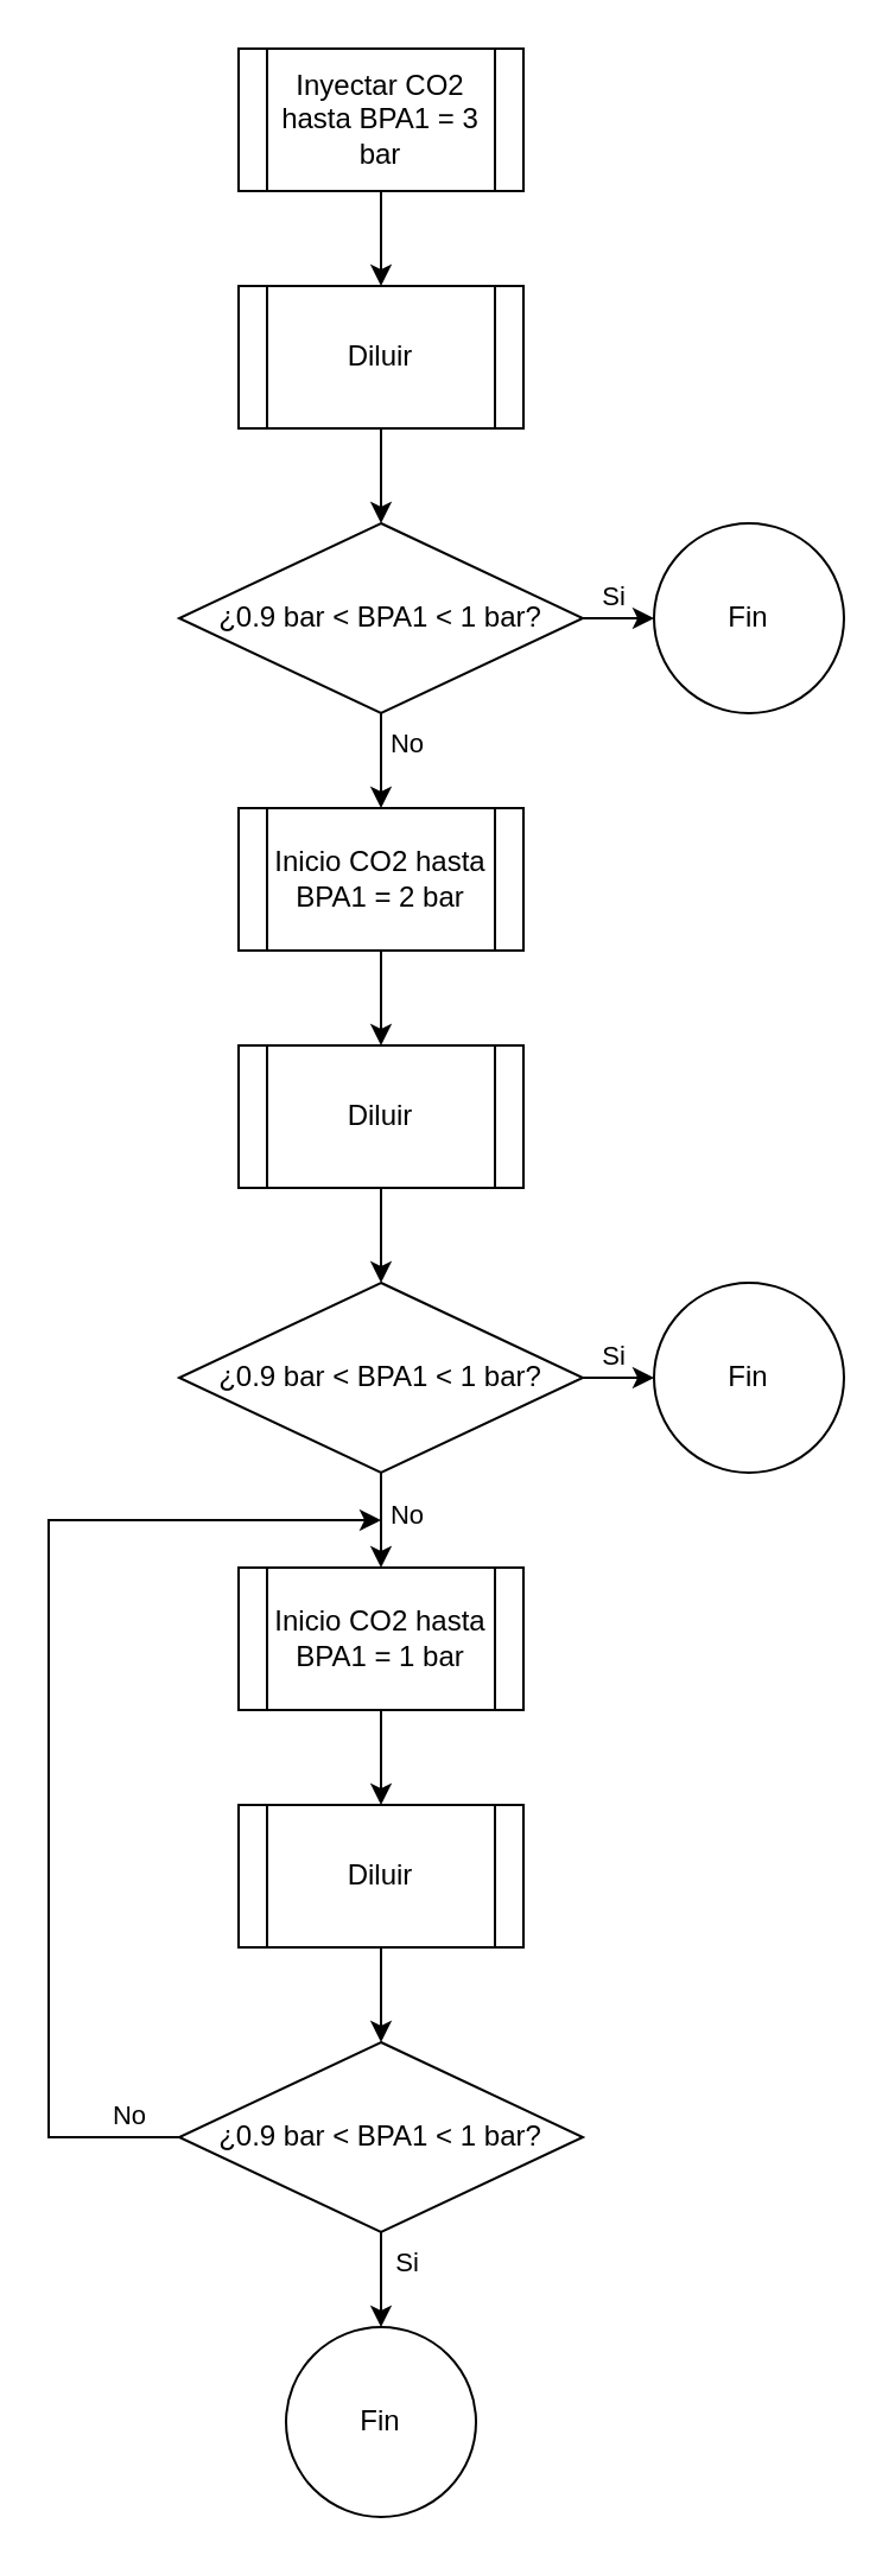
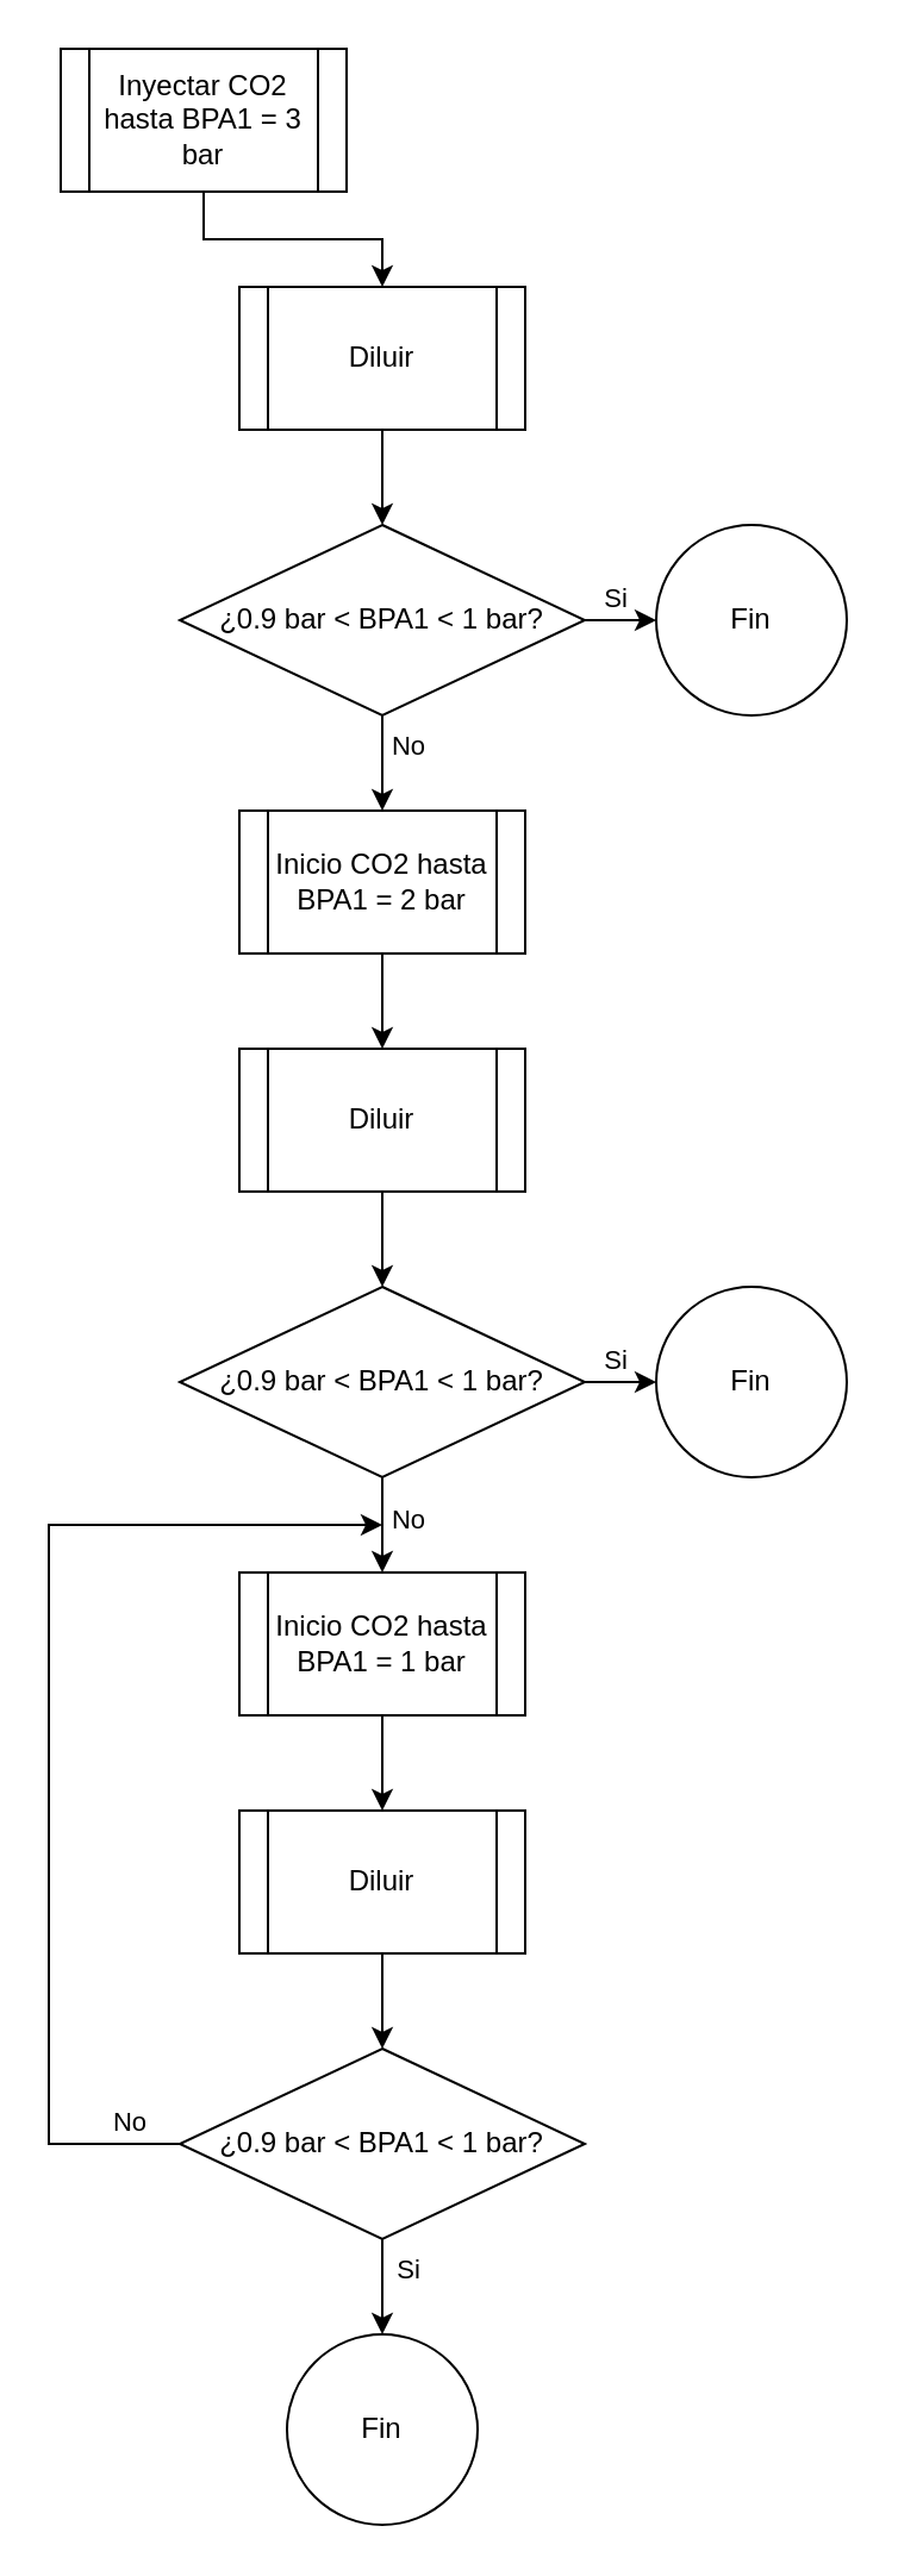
  <mxCell id="0" />
  <mxCell id="1" parent="0" />
  <mxCell id="2" value="" style="edgeStyle=orthogonalEdgeStyle;rounded=0;orthogonalLoop=1;jettySize=auto;html=1;" edge="1" parent="1" source="3" target="5"><mxGeometry relative="1" as="geometry" /></mxCell>
- <mxCell id="3" value="Inyectar CO2 hasta BPA1 = 3 bar" style="shape=process;whiteSpace=wrap;html=1;backgroundOutline=1;" vertex="1" parent="1"><mxGeometry x="100" y="20" width="120" height="60" as="geometry" /></mxCell>
+ <mxCell id="3" value="Inyectar CO2 hasta BPA1 = 3 bar" style="shape=process;whiteSpace=wrap;html=1;backgroundOutline=1;" vertex="1" parent="1"><mxGeometry x="25" y="20" width="120" height="60" as="geometry" /></mxCell>
  <mxCell id="4" value="" style="edgeStyle=orthogonalEdgeStyle;rounded=0;orthogonalLoop=1;jettySize=auto;html=1;" edge="1" parent="1" source="5" target="10"><mxGeometry relative="1" as="geometry" /></mxCell>
  <mxCell id="5" value="Diluir" style="shape=process;whiteSpace=wrap;html=1;backgroundOutline=1;" vertex="1" parent="1"><mxGeometry x="100" y="120" width="120" height="60" as="geometry" /></mxCell>
  <mxCell id="6" value="" style="edgeStyle=orthogonalEdgeStyle;rounded=0;orthogonalLoop=1;jettySize=auto;html=1;" edge="1" parent="1" source="10" target="11"><mxGeometry relative="1" as="geometry" /></mxCell>
  <mxCell id="7" value="Si" style="edgeLabel;html=1;align=center;verticalAlign=middle;resizable=0;points=[];" connectable="0" vertex="1" parent="6"><mxGeometry x="-0.531" y="-1" relative="1" as="geometry"><mxPoint y="-11" as="offset" /></mxGeometry></mxCell>
  <mxCell id="8" value="" style="edgeStyle=orthogonalEdgeStyle;rounded=0;orthogonalLoop=1;jettySize=auto;html=1;" edge="1" parent="1" source="10" target="13"><mxGeometry relative="1" as="geometry" /></mxCell>
  <mxCell id="9" value="No" style="edgeLabel;html=1;align=center;verticalAlign=middle;resizable=0;points=[];" connectable="0" vertex="1" parent="8"><mxGeometry x="-0.419" y="1" relative="1" as="geometry"><mxPoint x="9" as="offset" /></mxGeometry></mxCell>
  <mxCell id="10" value="¿0.9 bar &amp;lt; BPA1 &amp;lt; 1 bar?" style="rhombus;whiteSpace=wrap;html=1;" vertex="1" parent="1"><mxGeometry x="75" y="220" width="170" height="80" as="geometry" /></mxCell>
  <mxCell id="11" value="Fin" style="ellipse;whiteSpace=wrap;html=1;aspect=fixed;" vertex="1" parent="1"><mxGeometry x="275" y="220" width="80" height="80" as="geometry" /></mxCell>
  <mxCell id="12" value="" style="edgeStyle=orthogonalEdgeStyle;rounded=0;orthogonalLoop=1;jettySize=auto;html=1;" edge="1" parent="1" source="13" target="15"><mxGeometry relative="1" as="geometry" /></mxCell>
  <mxCell id="13" value="Inicio CO2 hasta BPA1 = 2 bar" style="shape=process;whiteSpace=wrap;html=1;backgroundOutline=1;" vertex="1" parent="1"><mxGeometry x="100" y="340" width="120" height="60" as="geometry" /></mxCell>
  <mxCell id="14" value="" style="edgeStyle=orthogonalEdgeStyle;rounded=0;orthogonalLoop=1;jettySize=auto;html=1;" edge="1" parent="1" source="15" target="20"><mxGeometry relative="1" as="geometry" /></mxCell>
  <mxCell id="15" value="Diluir" style="shape=process;whiteSpace=wrap;html=1;backgroundOutline=1;" vertex="1" parent="1"><mxGeometry x="100" y="440" width="120" height="60" as="geometry" /></mxCell>
  <mxCell id="16" value="" style="edgeStyle=orthogonalEdgeStyle;rounded=0;orthogonalLoop=1;jettySize=auto;html=1;" edge="1" parent="1" source="20" target="21"><mxGeometry relative="1" as="geometry" /></mxCell>
  <mxCell id="17" value="Si" style="edgeLabel;html=1;align=center;verticalAlign=middle;resizable=0;points=[];" connectable="0" vertex="1" parent="16"><mxGeometry x="-0.531" y="-1" relative="1" as="geometry"><mxPoint y="-11" as="offset" /></mxGeometry></mxCell>
  <mxCell id="18" value="" style="edgeStyle=orthogonalEdgeStyle;rounded=0;orthogonalLoop=1;jettySize=auto;html=1;" edge="1" parent="1" source="20" target="23"><mxGeometry relative="1" as="geometry" /></mxCell>
  <mxCell id="19" value="No" style="edgeLabel;html=1;align=center;verticalAlign=middle;resizable=0;points=[];" connectable="0" vertex="1" parent="18"><mxGeometry x="-0.169" y="2" relative="1" as="geometry"><mxPoint x="8" as="offset" /></mxGeometry></mxCell>
  <mxCell id="20" value="¿0.9 bar &amp;lt; BPA1 &amp;lt; 1 bar?" style="rhombus;whiteSpace=wrap;html=1;" vertex="1" parent="1"><mxGeometry x="75" y="540" width="170" height="80" as="geometry" /></mxCell>
  <mxCell id="21" value="Fin" style="ellipse;whiteSpace=wrap;html=1;aspect=fixed;" vertex="1" parent="1"><mxGeometry x="275" y="540" width="80" height="80" as="geometry" /></mxCell>
  <mxCell id="22" value="" style="edgeStyle=orthogonalEdgeStyle;rounded=0;orthogonalLoop=1;jettySize=auto;html=1;" edge="1" parent="1" source="23" target="25"><mxGeometry relative="1" as="geometry" /></mxCell>
  <mxCell id="23" value="Inicio CO2 hasta BPA1 = 1 bar" style="shape=process;whiteSpace=wrap;html=1;backgroundOutline=1;" vertex="1" parent="1"><mxGeometry x="100" y="660" width="120" height="60" as="geometry" /></mxCell>
  <mxCell id="24" value="" style="edgeStyle=orthogonalEdgeStyle;rounded=0;orthogonalLoop=1;jettySize=auto;html=1;" edge="1" parent="1" source="25" target="30"><mxGeometry relative="1" as="geometry" /></mxCell>
  <mxCell id="25" value="Diluir" style="shape=process;whiteSpace=wrap;html=1;backgroundOutline=1;" vertex="1" parent="1"><mxGeometry x="100" y="760" width="120" height="60" as="geometry" /></mxCell>
  <mxCell id="26" style="edgeStyle=orthogonalEdgeStyle;rounded=0;orthogonalLoop=1;jettySize=auto;html=1;" edge="1" parent="1" source="30"><mxGeometry relative="1" as="geometry"><mxPoint x="160" y="640" as="targetPoint" /><Array as="points"><mxPoint x="20" y="900" /><mxPoint x="20" y="640" /></Array></mxGeometry></mxCell>
  <mxCell id="27" value="No" style="edgeLabel;html=1;align=center;verticalAlign=middle;resizable=0;points=[];" connectable="0" vertex="1" parent="26"><mxGeometry x="-0.904" y="3" relative="1" as="geometry"><mxPoint y="-13" as="offset" /></mxGeometry></mxCell>
  <mxCell id="28" value="" style="edgeStyle=orthogonalEdgeStyle;rounded=0;orthogonalLoop=1;jettySize=auto;html=1;" edge="1" parent="1" source="30" target="31"><mxGeometry relative="1" as="geometry" /></mxCell>
  <mxCell id="29" value="Si" style="edgeLabel;html=1;align=center;verticalAlign=middle;resizable=0;points=[];" connectable="0" vertex="1" parent="28"><mxGeometry x="-0.376" y="3" relative="1" as="geometry"><mxPoint x="7" as="offset" /></mxGeometry></mxCell>
  <mxCell id="30" value="¿0.9 bar &amp;lt; BPA1 &amp;lt; 1 bar?" style="rhombus;whiteSpace=wrap;html=1;" vertex="1" parent="1"><mxGeometry x="75" y="860" width="170" height="80" as="geometry" /></mxCell>
  <mxCell id="31" value="Fin" style="ellipse;whiteSpace=wrap;html=1;aspect=fixed;" vertex="1" parent="1"><mxGeometry x="120" y="980" width="80" height="80" as="geometry" /></mxCell>
